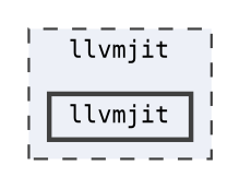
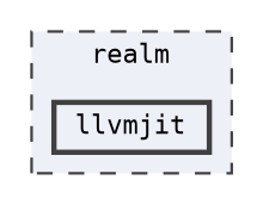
  digraph {
    compound=true
    fontname="DejaVu Sans Mono"
    n1 [color=grey25 fillcolor="#edf0f7" fontname="DejaVu Sans Mono" fontsize=10 height=0.2 label=llvmjit shape=box style="filled,bold" width=0.4]
    subgraph cluster_1 {
      bgcolor="#edf0f7"
      fontsize=10
-     label=llvmjit
+     label=realm
      pencolor=grey25
      style="filled,dashed"
      n1
    }
  }
